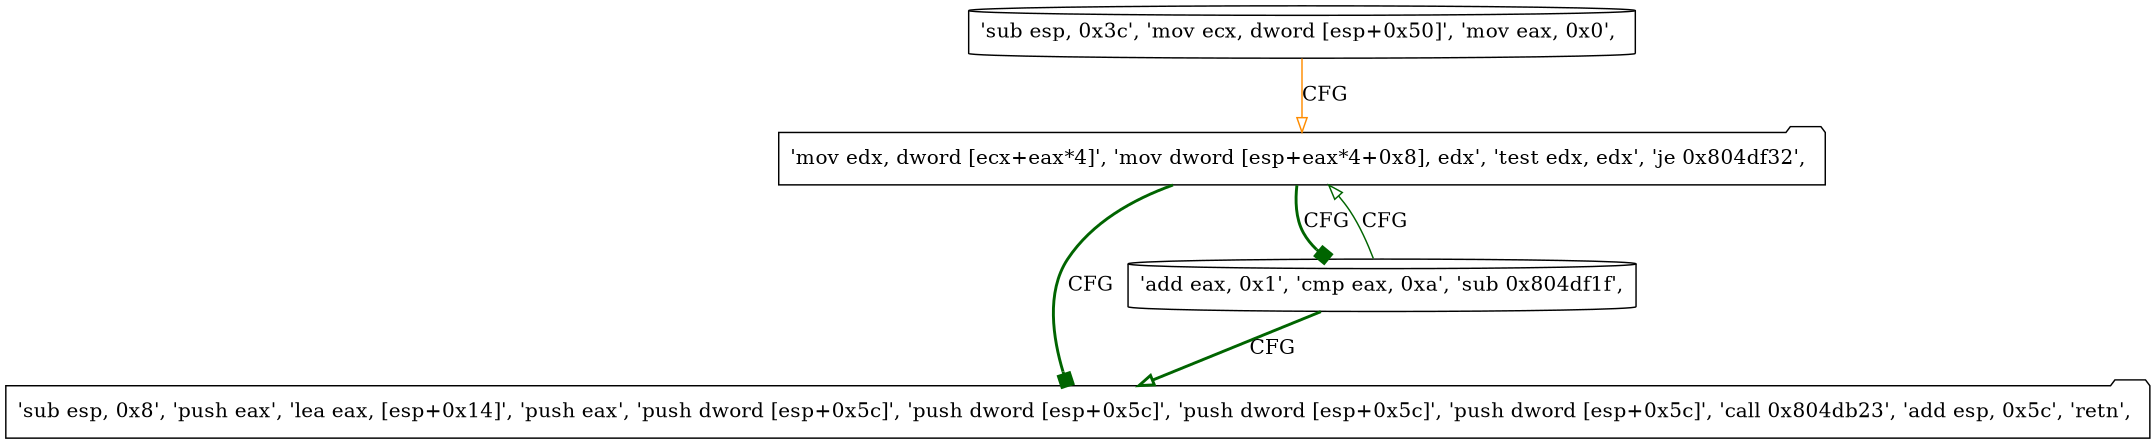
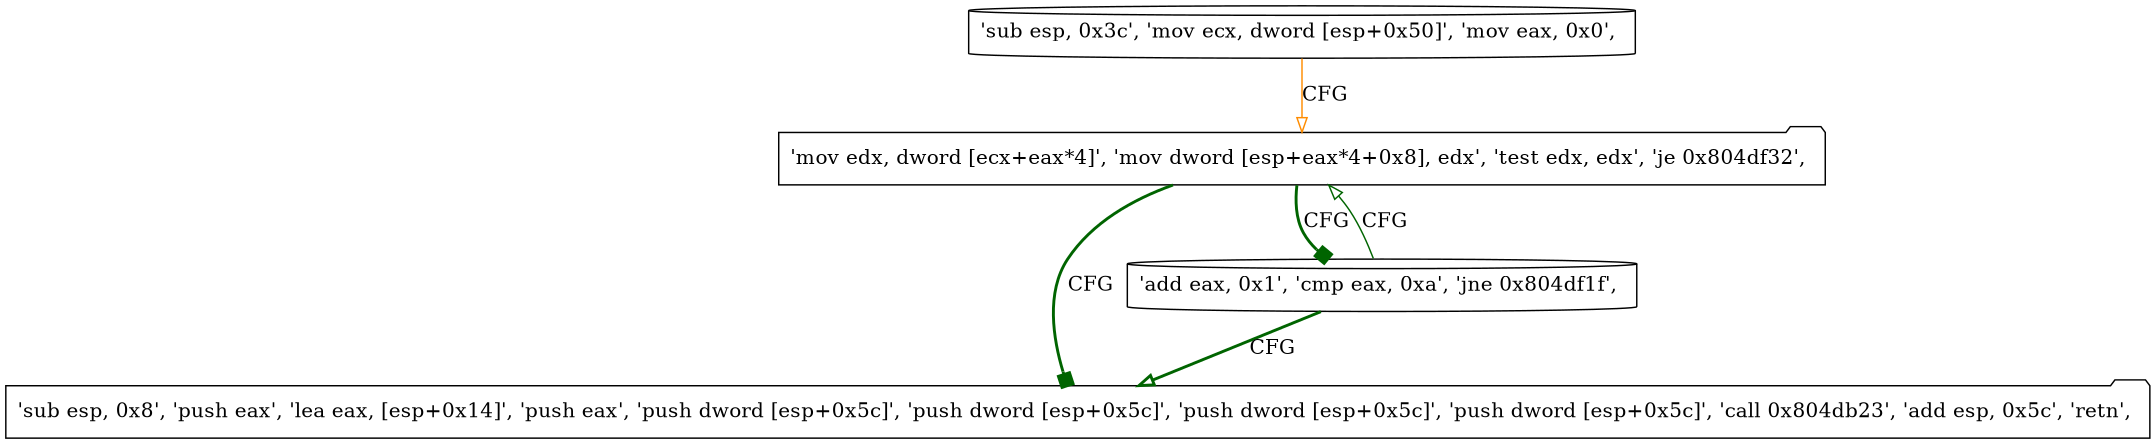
  digraph {
    node [shape=cylinder]
    edge [color=darkgreen style=bold arrowhead=onormal]
    n1 [label="'sub esp, 0x3c', 'mov ecx, dword [esp+0x50]', 'mov eax, 0x0', "]
    n2 [label="'mov edx, dword [ecx+eax*4]', 'mov dword [esp+eax*4+0x8], edx', 'test edx, edx', 'je 0x804df32', " shape=folder]
    n3 [label="'sub esp, 0x8', 'push eax', 'lea eax, [esp+0x14]', 'push eax', 'push dword [esp+0x5c]', 'push dword [esp+0x5c]', 'push dword [esp+0x5c]', 'push dword [esp+0x5c]', 'call 0x804db23', 'add esp, 0x5c', 'retn', " shape=folder]
-   n4 [label="'add eax, 0x1', 'cmp eax, 0xa', 'sub 0x804df1f',"]
+   n4 [label="'add eax, 0x1', 'cmp eax, 0xa', 'jne 0x804df1f', "]
    n1 -> n2 [label=CFG color=darkorange style=solid]
    n2 -> n3 [label=CFG arrowhead=box]
    n2 -> n4 [label=CFG arrowhead=box]
    n4 -> n2 [label=CFG style=solid]
    n4 -> n3 [label=CFG]
  }
